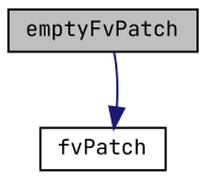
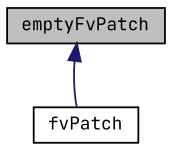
  digraph {
    fontname="JetBrains Mono"
    node [color=black fontname="JetBrains Mono" fontsize=10 shape=record]
    n1 [fillcolor=grey75 fontcolor=black height=0.2 label=emptyFvPatch style=filled width=0.4]
    n2 [height=0.2 label=fvPatch width=0.4]
-   n2 -> n1 [color=midnightblue dir=back fontname="JetBrains Mono" fontsize=10 labelfontname=Helvetica labelfontsize=10 style=solid]
+   n1 -> n2 [color=midnightblue dir=back fontname="JetBrains Mono" fontsize=10 labelfontname=Helvetica labelfontsize=10 style=solid]
  }
